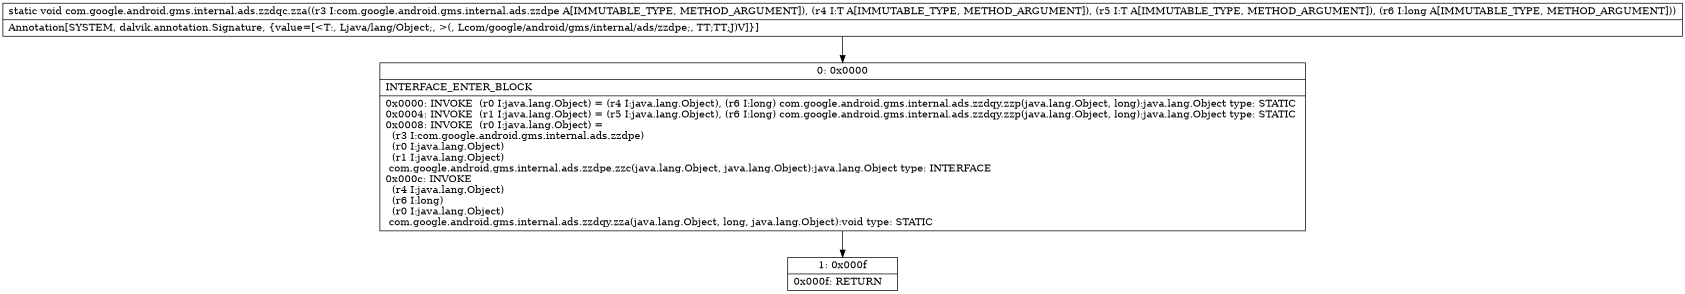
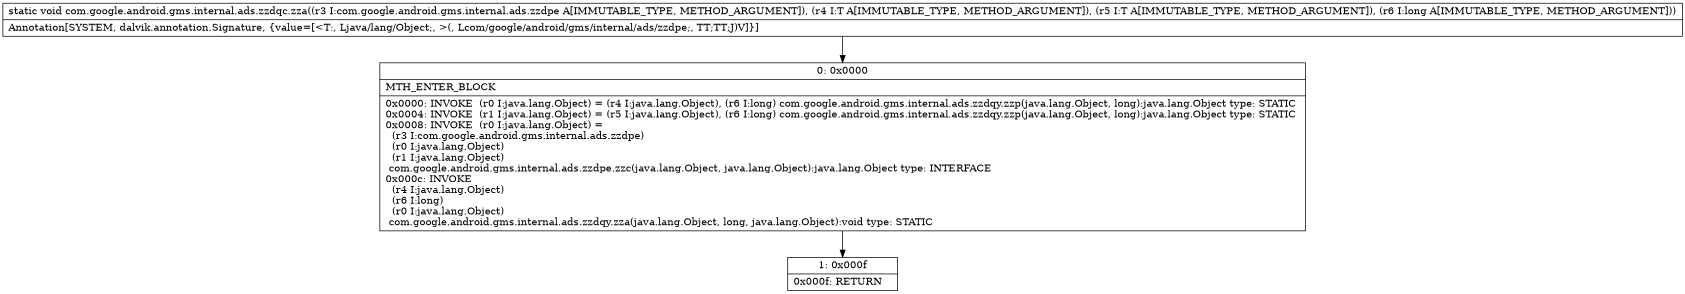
  digraph {
    node [shape=record]
-   n1 [label="{0\:\ 0x0000|INTERFACE_ENTER_BLOCK\l|0x0000: INVOKE  (r0 I:java.lang.Object) = (r4 I:java.lang.Object), (r6 I:long) com.google.android.gms.internal.ads.zzdqy.zzp(java.lang.Object, long):java.lang.Object type: STATIC \l0x0004: INVOKE  (r1 I:java.lang.Object) = (r5 I:java.lang.Object), (r6 I:long) com.google.android.gms.internal.ads.zzdqy.zzp(java.lang.Object, long):java.lang.Object type: STATIC \l0x0008: INVOKE  (r0 I:java.lang.Object) = \l  (r3 I:com.google.android.gms.internal.ads.zzdpe)\l  (r0 I:java.lang.Object)\l  (r1 I:java.lang.Object)\l com.google.android.gms.internal.ads.zzdpe.zzc(java.lang.Object, java.lang.Object):java.lang.Object type: INTERFACE \l0x000c: INVOKE  \l  (r4 I:java.lang.Object)\l  (r6 I:long)\l  (r0 I:java.lang.Object)\l com.google.android.gms.internal.ads.zzdqy.zza(java.lang.Object, long, java.lang.Object):void type: STATIC \l}"]
+   n1 [label="{0\:\ 0x0000|MTH_ENTER_BLOCK\l|0x0000: INVOKE  (r0 I:java.lang.Object) = (r4 I:java.lang.Object), (r6 I:long) com.google.android.gms.internal.ads.zzdqy.zzp(java.lang.Object, long):java.lang.Object type: STATIC \l0x0004: INVOKE  (r1 I:java.lang.Object) = (r5 I:java.lang.Object), (r6 I:long) com.google.android.gms.internal.ads.zzdqy.zzp(java.lang.Object, long):java.lang.Object type: STATIC \l0x0008: INVOKE  (r0 I:java.lang.Object) = \l  (r3 I:com.google.android.gms.internal.ads.zzdpe)\l  (r0 I:java.lang.Object)\l  (r1 I:java.lang.Object)\l com.google.android.gms.internal.ads.zzdpe.zzc(java.lang.Object, java.lang.Object):java.lang.Object type: INTERFACE \l0x000c: INVOKE  \l  (r4 I:java.lang.Object)\l  (r6 I:long)\l  (r0 I:java.lang.Object)\l com.google.android.gms.internal.ads.zzdqy.zza(java.lang.Object, long, java.lang.Object):void type: STATIC \l}"]
    n2 [label="{1\:\ 0x000f|0x000f: RETURN   \l}"]
    n3 [label="{static void com.google.android.gms.internal.ads.zzdqc.zza((r3 I:com.google.android.gms.internal.ads.zzdpe A[IMMUTABLE_TYPE, METHOD_ARGUMENT]), (r4 I:T A[IMMUTABLE_TYPE, METHOD_ARGUMENT]), (r5 I:T A[IMMUTABLE_TYPE, METHOD_ARGUMENT]), (r6 I:long A[IMMUTABLE_TYPE, METHOD_ARGUMENT]))  | Annotation[SYSTEM, dalvik.annotation.Signature, \{value=[\<T:, Ljava\/lang\/Object;, \>(, Lcom\/google\/android\/gms\/internal\/ads\/zzdpe;, TT;TT;J)V]\}]\l}"]
    n1 -> n2
    n3 -> n1
  }
